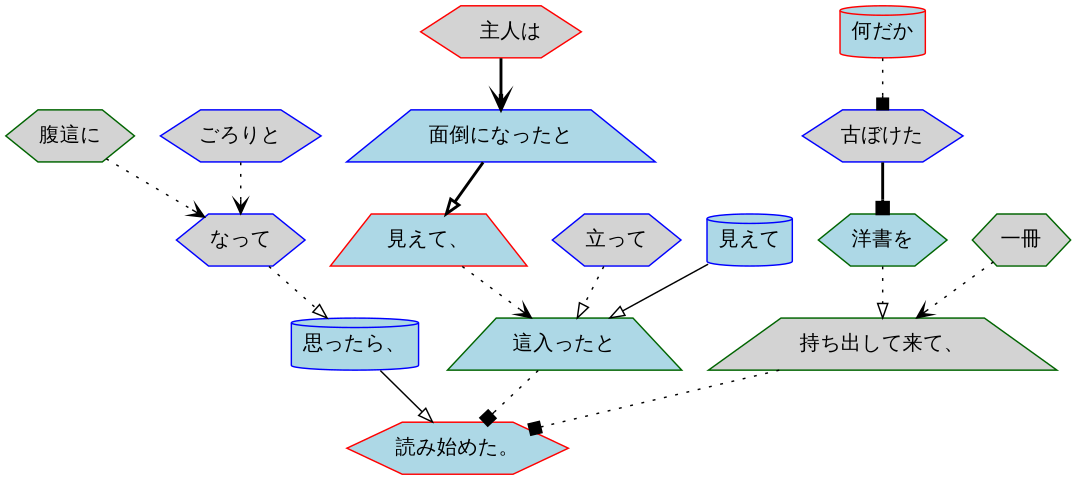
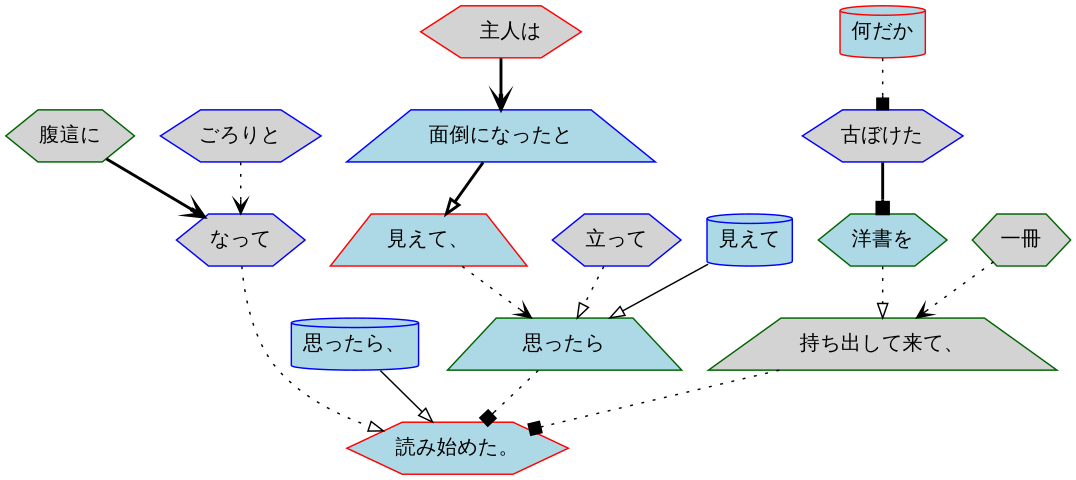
  digraph {
    node [color=blue fillcolor=lightgrey shape=hexagon style=filled]
    edge [arrowhead=onormal style=dotted]
    n1 [color=red label="　主人は"]
    n2 [fillcolor=lightblue label="面倒になったと" shape=trapezium]
    n3 [color=red fillcolor=lightblue label="見えて、" shape=trapezium]
-   n4 [color=darkgreen fillcolor=lightblue label="這入ったと" shape=trapezium]
+   n4 [color=darkgreen fillcolor=lightblue label="思ったら" shape=trapezium]
    n5 [color=red fillcolor=lightblue label="読み始めた。"]
    n6 [label="立って"]
    n7 [fillcolor=lightblue label="見えて" shape=cylinder]
    n8 [fillcolor=lightblue label="思ったら、" shape=cylinder]
    n9 [color=red fillcolor=lightblue label="何だか" shape=cylinder]
    n10 [label="古ぼけた"]
    n11 [color=darkgreen fillcolor=lightblue label="洋書を"]
    n12 [color=darkgreen label="持ち出して来て、" shape=trapezium]
    n13 [color=darkgreen label="一冊"]
    n14 [label="ごろりと"]
    n15 [label="なって"]
    n16 [color=darkgreen label="腹這に"]
    n1 -> n2 [arrowhead=vee style=bold]
    n2 -> n3 [style=bold]
    n3 -> n4 [arrowhead=vee]
    n4 -> n5 [arrowhead=box]
    n6 -> n4
    n7 -> n4 [style=solid]
    n8 -> n5 [style=solid]
    n9 -> n10 [arrowhead=box]
    n10 -> n11 [arrowhead=box style=bold]
    n11 -> n12
    n12 -> n5 [arrowhead=box]
    n13 -> n12 [arrowhead=vee]
    n14 -> n15 [arrowhead=vee]
-   n15 -> n8
-   n16 -> n15 [arrowhead=vee]
+   n15 -> n5
+   n16 -> n15 [arrowhead=vee style=bold]
  }
